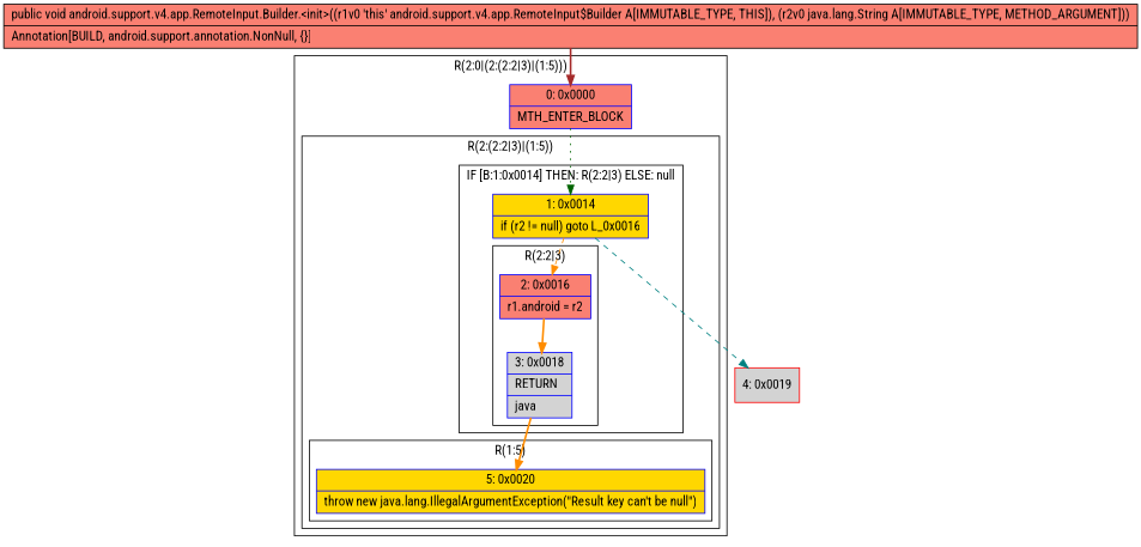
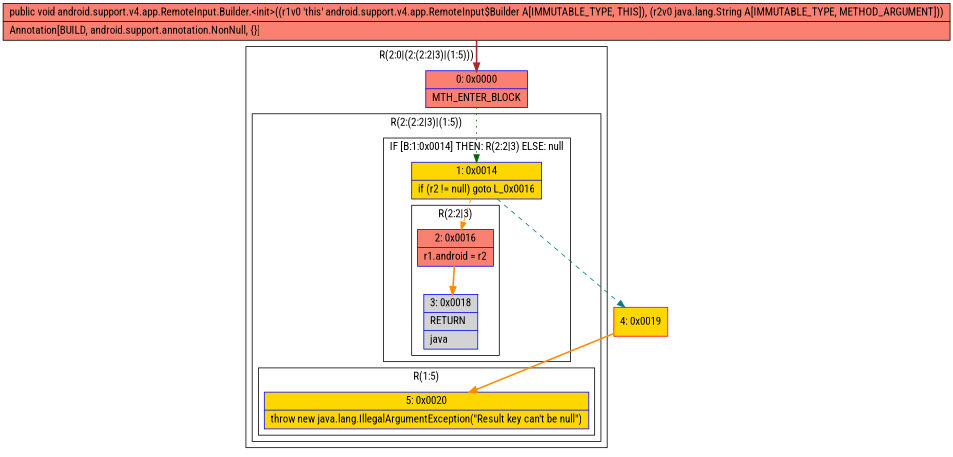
  digraph {
    fontname="Roboto Condensed"
    node [color=blue fillcolor=salmon fontname="Roboto Condensed" shape=record style=filled]
    edge [color=darkorange fontname="Roboto Condensed" style=bold]
    n1 [label="{2\:\ 0x0016|r1.android = r2\l}"]
    n2 [fillcolor=lightgrey label="{3\:\ 0x0018|RETURN\l|java\l}"]
    n3 [fillcolor=gold label="{1\:\ 0x0014|if (r2 != null) goto L_0x0016\l}"]
    n4 [fillcolor=gold label="{5\:\ 0x0020|throw new java.lang.IllegalArgumentException(\"Result key can't be null\")\l}"]
    n5 [label="{0\:\ 0x0000|MTH_ENTER_BLOCK\l}"]
-   n6 [color=red fillcolor=lightgrey label="{4\:\ 0x0019}"]
+   n6 [color=red fillcolor=gold label="{4\:\ 0x0019}"]
    n7 [label="{public void android.support.v4.app.RemoteInput.Builder.\<init\>((r1v0 'this' android.support.v4.app.RemoteInput$Builder A[IMMUTABLE_TYPE, THIS]), (r2v0 java.lang.String A[IMMUTABLE_TYPE, METHOD_ARGUMENT]))  | Annotation[BUILD, android.support.annotation.NonNull, \{\}]\l}" color=""]
    subgraph cluster_1 {
      label="R(2:0|(2:(2:2|3)|(1:5)))"
      n5
      subgraph cluster_2 {
        label="R(2:(2:2|3)|(1:5))"
        subgraph cluster_3 {
          label="IF [B:1:0x0014] THEN: R(2:2|3) ELSE: null"
          n3
          subgraph cluster_4 {
            label="R(2:2|3)"
            n1
            n2
          }
        }
        subgraph cluster_5 {
          label="R(1:5)"
          n4
        }
      }
    }
    n1 -> n2
    n3 -> n1 [style=dashed]
    n3 -> n6 [color=teal style=dashed]
    n5 -> n3 [color=darkgreen style=dotted]
-   n2 -> n4
+   n6 -> n4
    n7 -> n5 [color=brown]
  }
